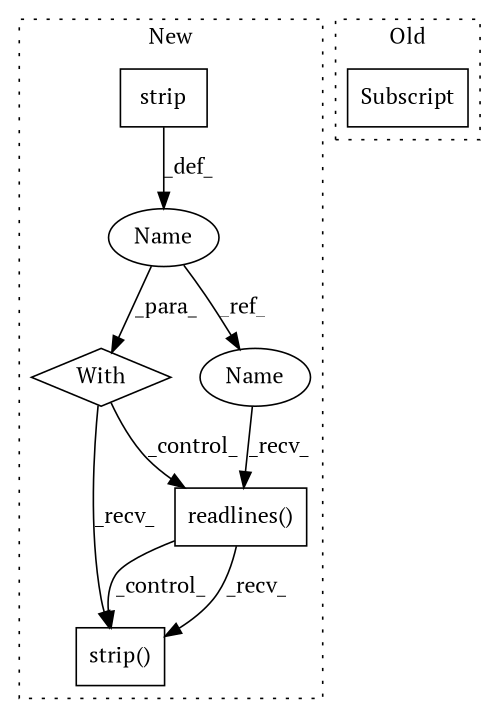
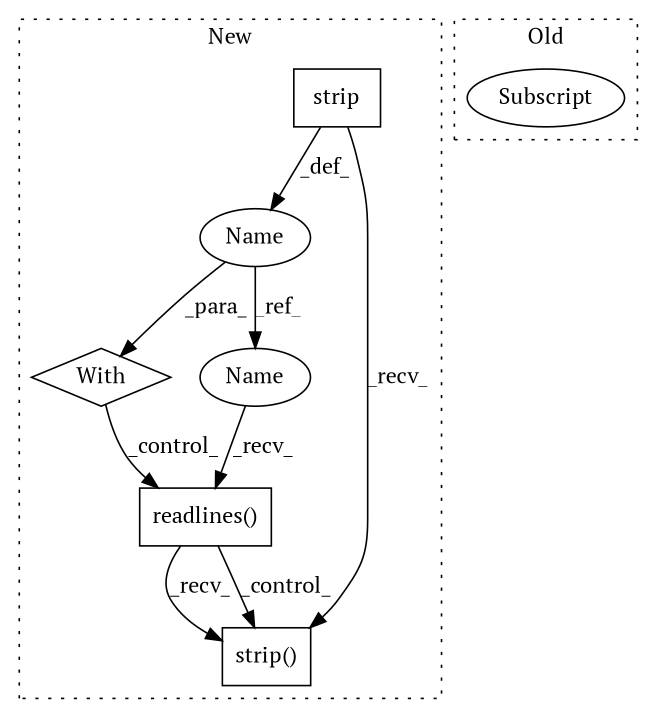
  digraph {
    fontname="PT Serif"
    node [a=75 fontname="PT Serif" l=1 s=9041 shape=box]
    edge [fontname="PT Serif"]
    n1 [l=13 label="readlines()"]
    n2 [a=39 l="5,61" label=With s="8959,8968" shape=diamond]
    n3 [a=87 label=Name s=9018 shape=ellipse]
    n4 [a=49 l=4 label=strip s=8964]
    n5 [l=12 label="strip()" s=9077]
    n6 [a=87 label=Name shape=ellipse]
-   n7 [a=63 l="6,0" label=Subscript s="9685,0"]
+   n7 [a=63 l="6,0" label=Subscript s="9685,0" shape=ellipse]
    subgraph cluster_1 {
      label=New
      style=dotted
      n1
      n2
      n3
      n4
      n5
      n6
    }
    subgraph cluster_2 {
      label=Old
      style=dotted
      n7
    }
    n1 -> n5 [label=_recv_]
    n1 -> n5 [label=_control_]
    n2 -> n1 [label=_control_]
    n3 -> n2 [label=_para_]
    n3 -> n6 [label=_ref_]
    n4 -> n3 [label=_def_]
-   n2 -> n5 [label=_recv_]
+   n4 -> n5 [label=_recv_]
    n6 -> n1 [label=_recv_]
  }
